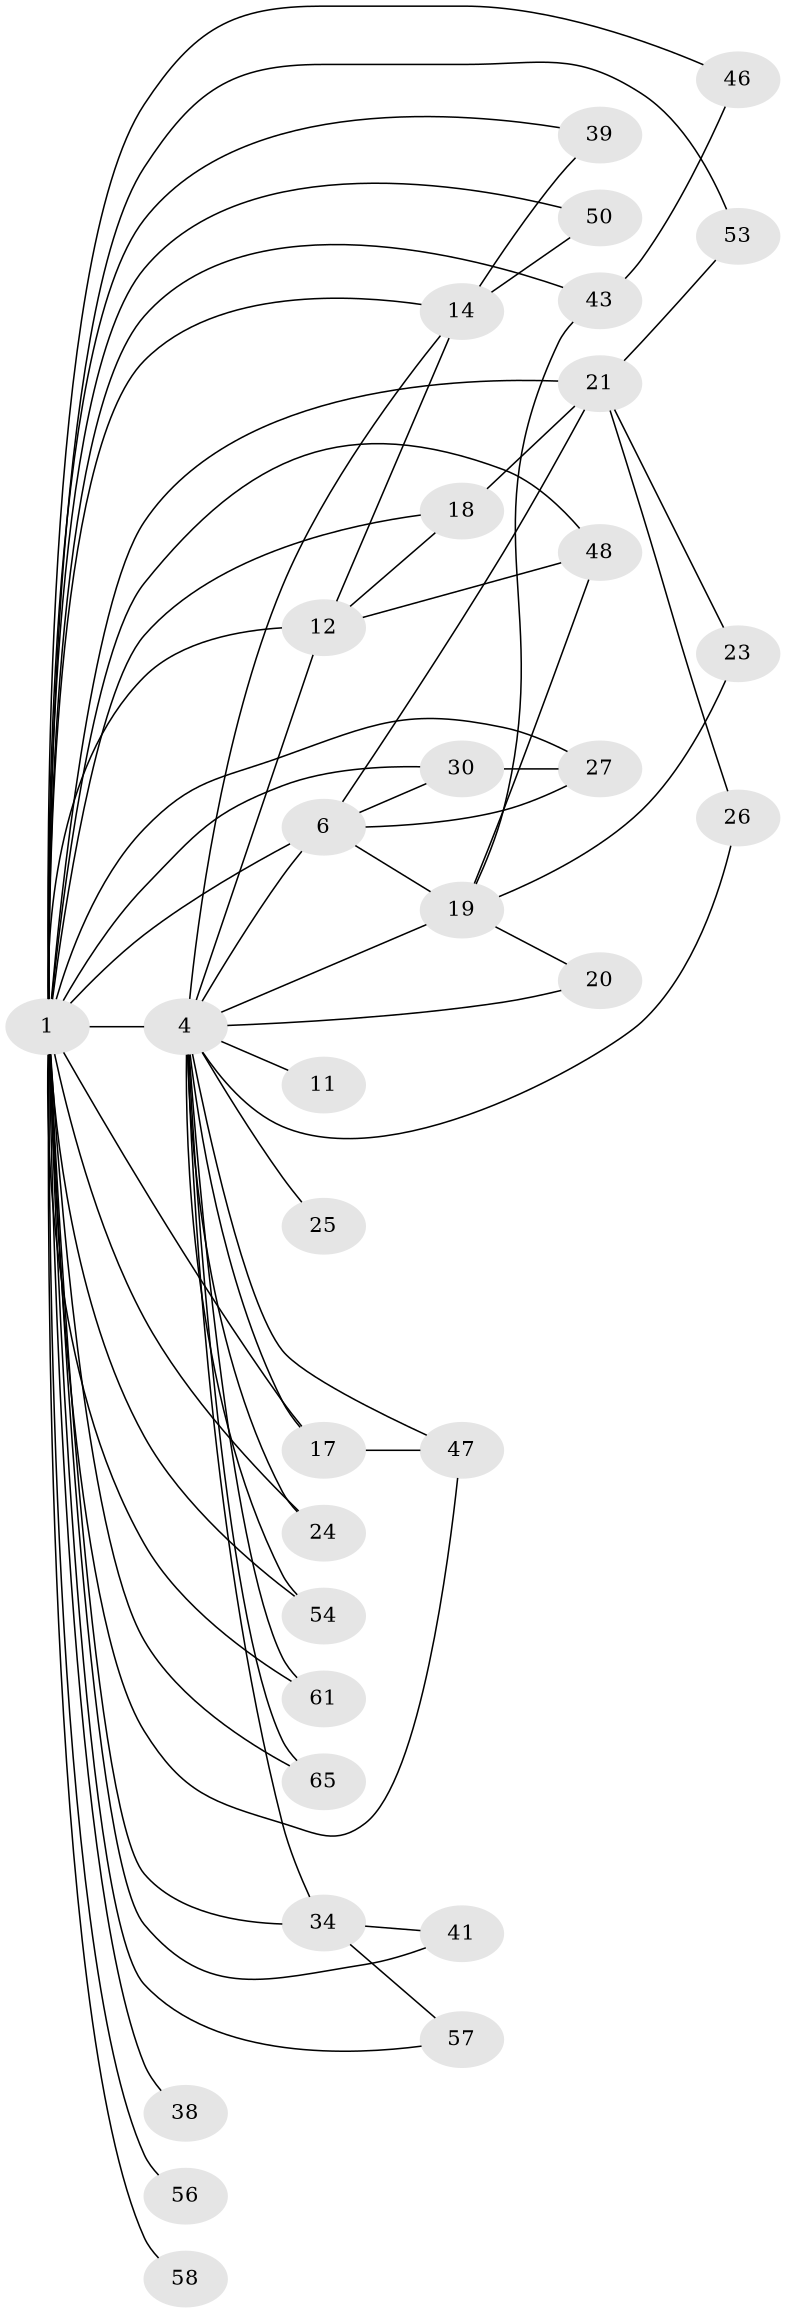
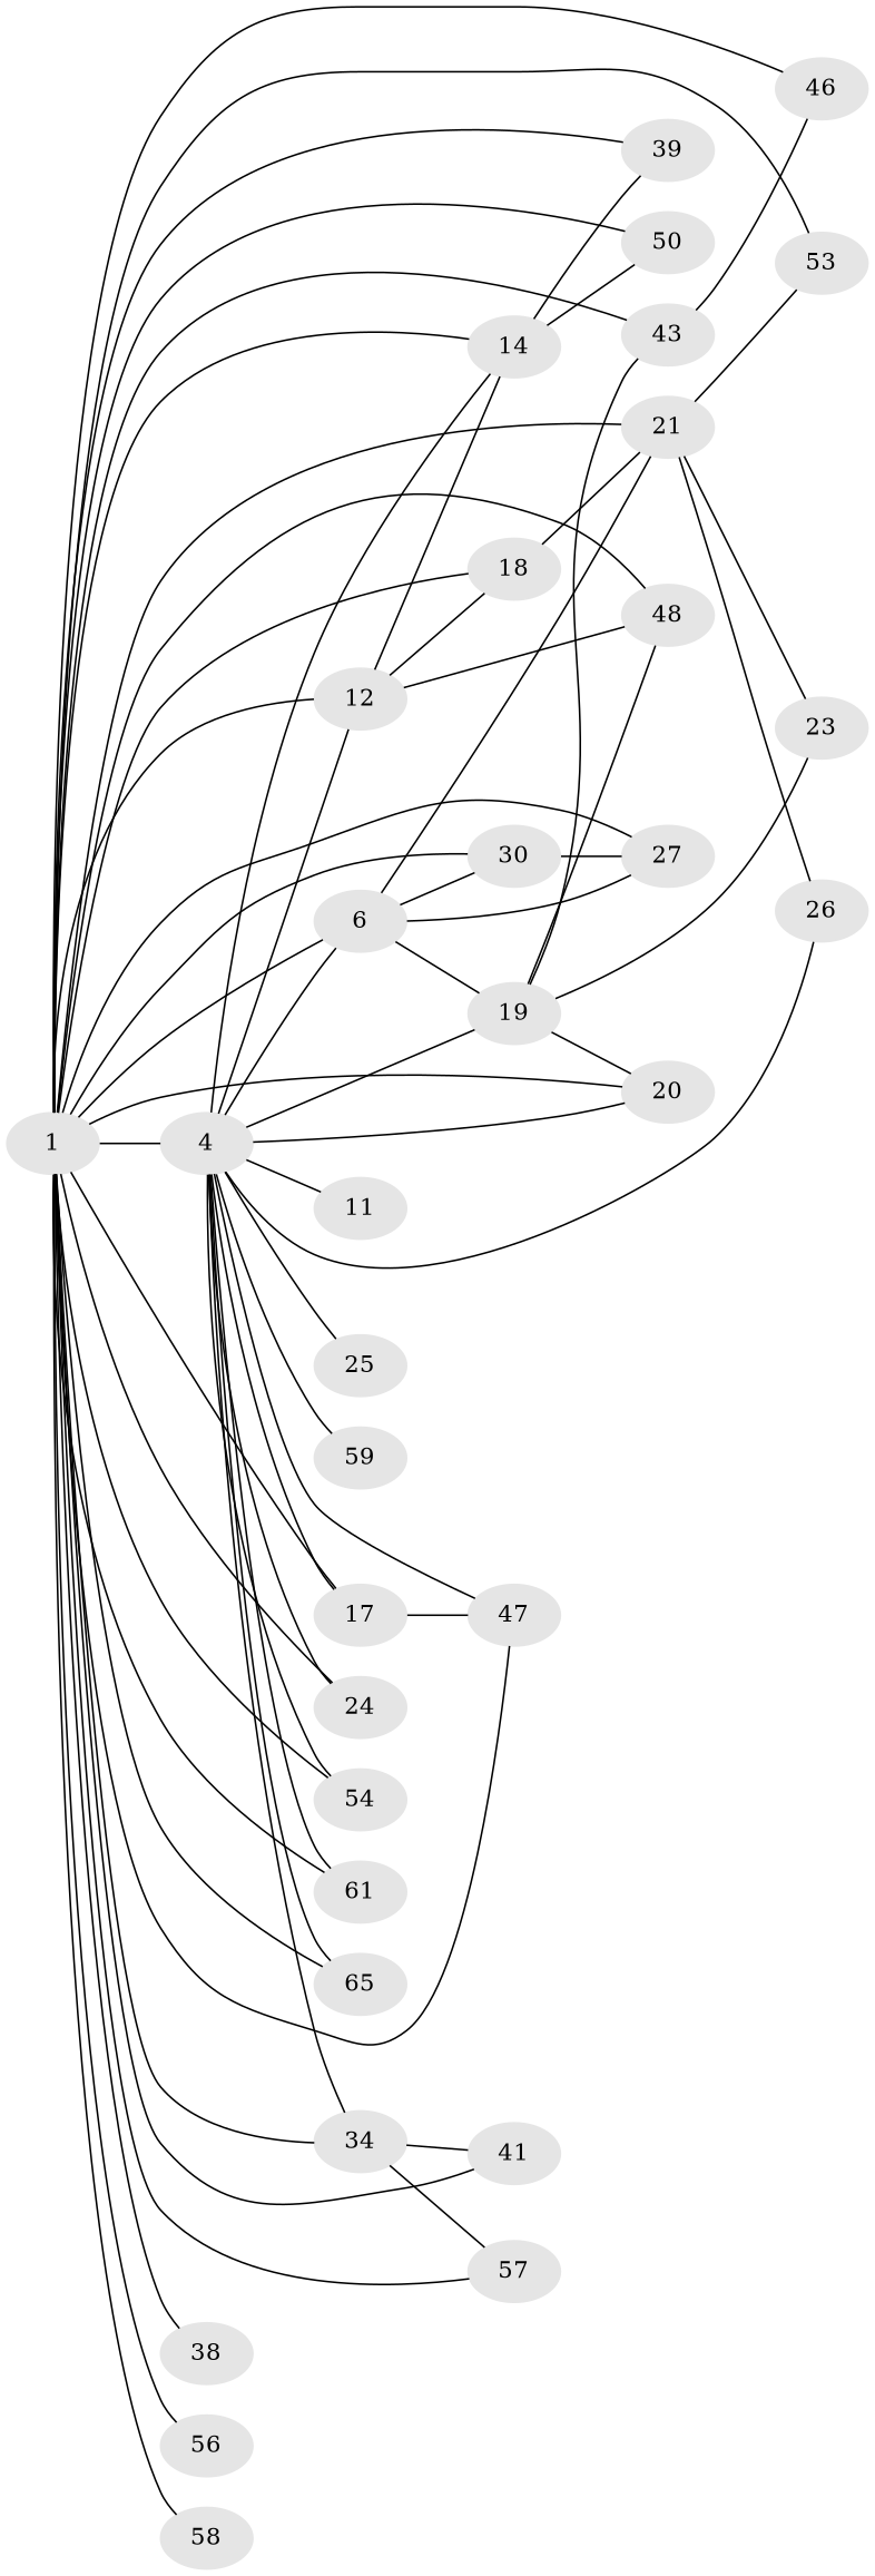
  graph {
    rankdir=LR
    node [color=gray90 style=filled]
    1 [super="+2+9+32"]
    4 [super="+29+7+16+37+33+8"]
    6 [super="+78"]
    12
    14 [super="+44+15"]
    17
    18
    20 [super="+62+36"]
    21 [super="+60+77+49"]
    24
    27 [super="+51"]
    30 [super="+63"]
    34 [super="+80"]
    38
    39
    41
    43
    46
    47
    50
    53
    54
    56
    57
    58
    61
    65
    48
    11
    19 [super="+52"]
    25
    26
+   59
    23
    1 -- 4 [weight=30]
    1 -- 6 [weight=8]
    1 -- 12
    1 -- 14 [weight=3]
    1 -- 17 [weight=2]
    1 -- 18
+   1 -- 20 [weight=3]
    1 -- 21 [weight=6]
    1 -- 24
    1 -- 27
    1 -- 30 [weight=2]
    1 -- 34 [weight=2]
    1 -- 38 [weight=2]
    1 -- 39
    1 -- 41
    1 -- 43
    1 -- 46
    1 -- 47
    1 -- 50
    1 -- 53
    1 -- 54
    1 -- 56 [weight=2]
    1 -- 57
    1 -- 58 [weight=2]
    1 -- 61
    1 -- 65
    1 -- 48 [weight=2]
    4 -- 6 [weight=4]
    4 -- 12
    4 -- 14 [weight=2]
    4 -- 17
    4 -- 20
    4 -- 24
    4 -- 34
    4 -- 47
    4 -- 54
    4 -- 61
    4 -- 65
    4 -- 11 [weight=2]
    4 -- 19
    4 -- 25 [weight=2]
    4 -- 26
+   4 -- 59 [weight=2]
    6 -- 21
    6 -- 27
    6 -- 30
    6 -- 19
    12 -- 14
    12 -- 18
    12 -- 48
    14 -- 39
    14 -- 50
    17 -- 47
    18 -- 21
    21 -- 53
    21 -- 26
    21 -- 23
    30 -- 27
    34 -- 41
    34 -- 57
    43 -- 46
    19 -- 20
    19 -- 43
    19 -- 48
    19 -- 23
  }
